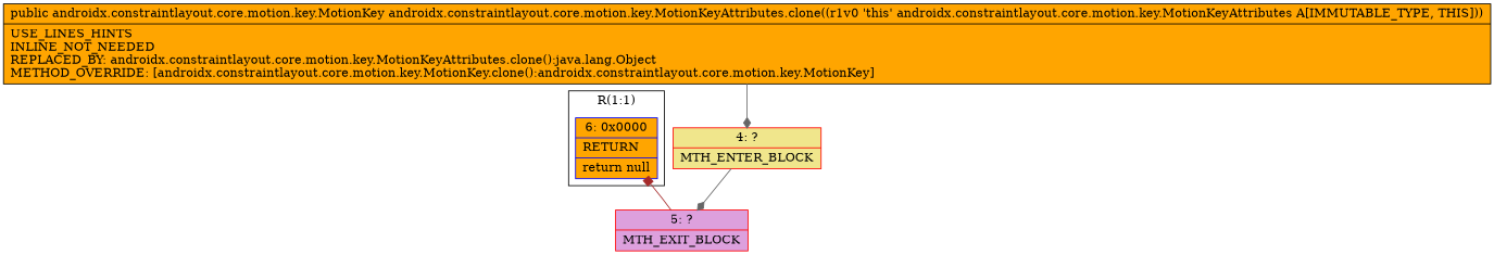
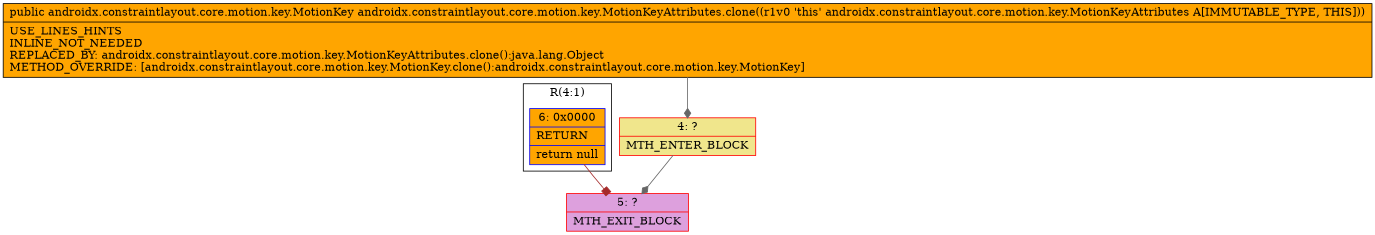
  digraph {
    node [color=red fillcolor=orange shape=record style=filled]
    edge [arrowhead=diamond color=gray40]
    n1 [color=blue label="{6\:\ 0x0000|RETURN\l|return null\l}"]
    n2 [fillcolor=plum label="{5\:\ ?|MTH_EXIT_BLOCK\l}"]
    n3 [fillcolor=khaki label="{4\:\ ?|MTH_ENTER_BLOCK\l}"]
    n4 [label="{public androidx.constraintlayout.core.motion.key.MotionKey androidx.constraintlayout.core.motion.key.MotionKeyAttributes.clone((r1v0 'this' androidx.constraintlayout.core.motion.key.MotionKeyAttributes A[IMMUTABLE_TYPE, THIS]))  | USE_LINES_HINTS\lINLINE_NOT_NEEDED\lREPLACED_BY: androidx.constraintlayout.core.motion.key.MotionKeyAttributes.clone():java.lang.Object\lMETHOD_OVERRIDE: [androidx.constraintlayout.core.motion.key.MotionKey.clone():androidx.constraintlayout.core.motion.key.MotionKey]\l}" color=""]
    subgraph cluster_1 {
-     label="R(1:1)"
+     label="R(4:1)"
      n1
    }
-   n2 -> n1 [arrowhead=box color=brown]
+   n1 -> n2 [arrowhead=box color=brown]
    n3 -> n2
    n4 -> n3
  }
